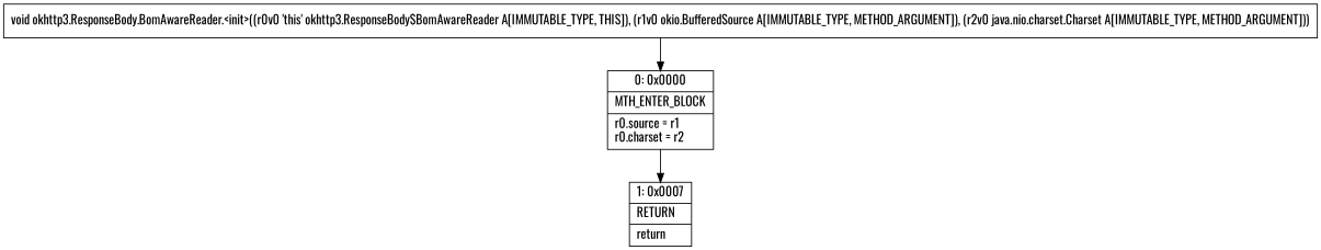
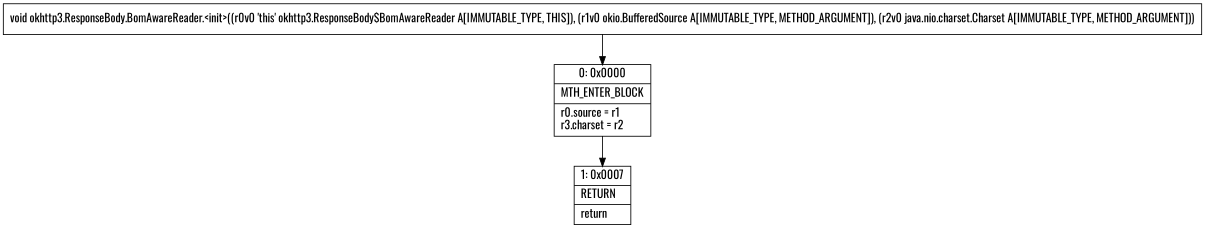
  digraph {
    fontname=Oswald
    node [shape=record fontname=Oswald]
    edge [fontname=Oswald]
-   n1 [label="{0\:\ 0x0000|MTH_ENTER_BLOCK\l|r0.source = r1\lr0.charset = r2\l}"]
+   n1 [label="{0\:\ 0x0000|MTH_ENTER_BLOCK\l|r0.source = r1\lr3.charset = r2\l}"]
    n2 [label="{1\:\ 0x0007|RETURN\l|return\l}"]
    n3 [label="{void okhttp3.ResponseBody.BomAwareReader.\<init\>((r0v0 'this' okhttp3.ResponseBody$BomAwareReader A[IMMUTABLE_TYPE, THIS]), (r1v0 okio.BufferedSource A[IMMUTABLE_TYPE, METHOD_ARGUMENT]), (r2v0 java.nio.charset.Charset A[IMMUTABLE_TYPE, METHOD_ARGUMENT])) }"]
    n1 -> n2
    n3 -> n1
  }
